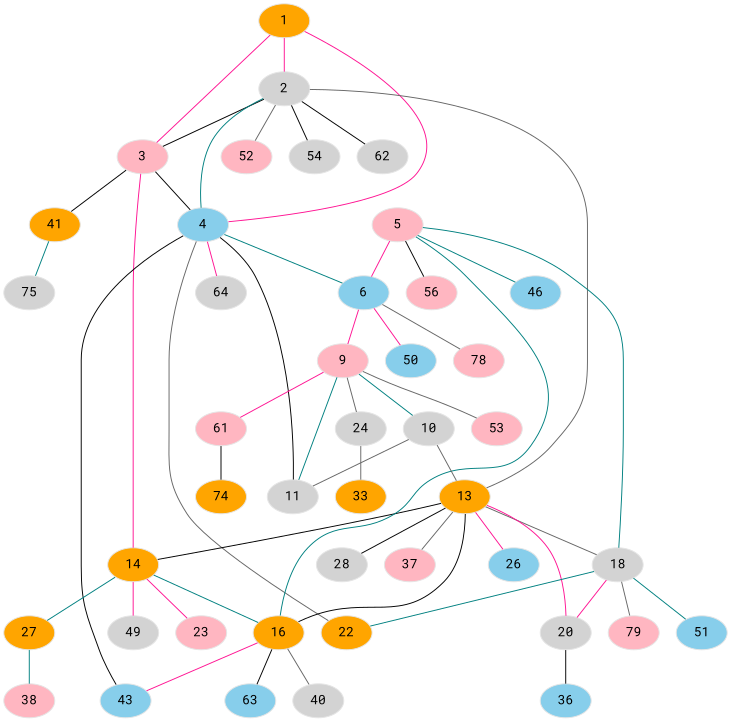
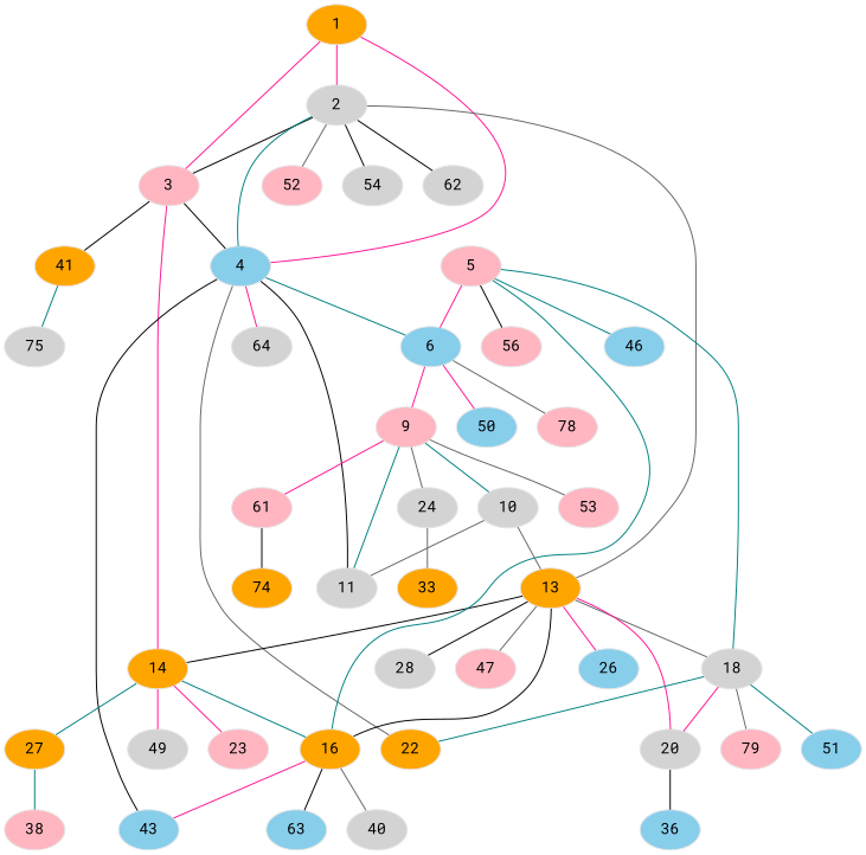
  graph {
    fontname="Roboto Mono"
    node [color=gray90 fillcolor=lightgrey fontname="Roboto Mono" style=filled]
    edge [color=deeppink fontname="Roboto Mono"]
    1 [fillcolor=orange]
    2
    3 [fillcolor=lightpink super="+80+60+70+30+71"]
    4 [fillcolor=skyblue super="+67+58"]
    13 [fillcolor=orange super="+15+82+17"]
    52 [fillcolor=lightpink]
    54
    62
    14 [fillcolor=orange]
    41 [fillcolor=orange]
    6 [fillcolor=skyblue super="+7+29+42"]
    11 [super="+69"]
    22 [fillcolor=orange]
    43 [fillcolor=skyblue]
    64
    16 [fillcolor=orange super="+76+77+57+68"]
    18 [super="+55+66+83+86+44"]
    20
    26 [fillcolor=skyblue]
    28
-   37 [fillcolor=lightpink]
+   37 [fillcolor=lightpink label=47]
    23 [fillcolor=lightpink]
    27 [fillcolor=orange]
    49
    75
    9 [fillcolor=lightpink super="+12+21+72"]
    50 [fillcolor=skyblue super="+85"]
    78 [fillcolor=lightpink]
    5 [fillcolor=lightpink super="+48+34+8"]
    46 [fillcolor=skyblue]
    56 [fillcolor=lightpink]
    40
    63 [fillcolor=skyblue]
    51 [fillcolor=skyblue]
    79 [fillcolor=lightpink]
    10 [super="+35"]
    24 [super="+25"]
    53 [fillcolor=lightpink]
    61 [fillcolor=lightpink]
    n40 [fillcolor=orange label=33]
    74 [fillcolor=orange]
    36 [fillcolor=skyblue]
    38 [fillcolor=lightpink]
    1 -- 2
    1 -- 3
    1 -- 4
    2 -- 3 [color=black]
    2 -- 4 [color=teal]
    2 -- 13 [color=gray40]
    2 -- 52 [color=gray40]
    2 -- 54 [color=black]
    2 -- 62 [color=black]
    3 -- 4 [color=black]
    3 -- 14
    3 -- 41 [color=black]
    4 -- 6 [color=teal weight=2]
    4 -- 11 [color=black]
    4 -- 22 [color=gray40 weight=2]
    4 -- 43 [color=black]
    4 -- 64
    13 -- 14 [color=black weight=2]
    13 -- 16 [color=black weight=2]
    13 -- 18 [color=gray40 weight=2]
    13 -- 20 [weight=2]
    13 -- 26
    13 -- 28 [color=black]
    13 -- 37 [color=gray40]
    14 -- 16 [color=teal]
    14 -- 23
    14 -- 27 [color=teal]
    14 -- 49
    41 -- 75 [color=teal]
    6 -- 9
    6 -- 50
    6 -- 78 [color=gray40]
    16 -- 43
    16 -- 40 [color=gray40]
    16 -- 63 [color=black]
    18 -- 22 [color=teal]
    18 -- 20
    18 -- 51 [color=teal]
    18 -- 79 [color=gray40]
    20 -- 36 [color=black]
    27 -- 38 [color=teal]
    9 -- 11 [color=teal weight=2]
    9 -- 10 [color=teal weight=2]
    9 -- 24 [color=gray40]
    9 -- 53 [color=gray40]
    9 -- 61
    5 -- 6 [weight=4]
    5 -- 16 [color=teal]
    5 -- 18 [color=teal]
    5 -- 46 [color=teal]
    5 -- 56 [color=black]
    10 -- 13 [color=gray40 weight=2]
    10 -- 11 [color=gray40]
    24 -- n40 [color=gray40]
    61 -- 74 [color=black]
  }
